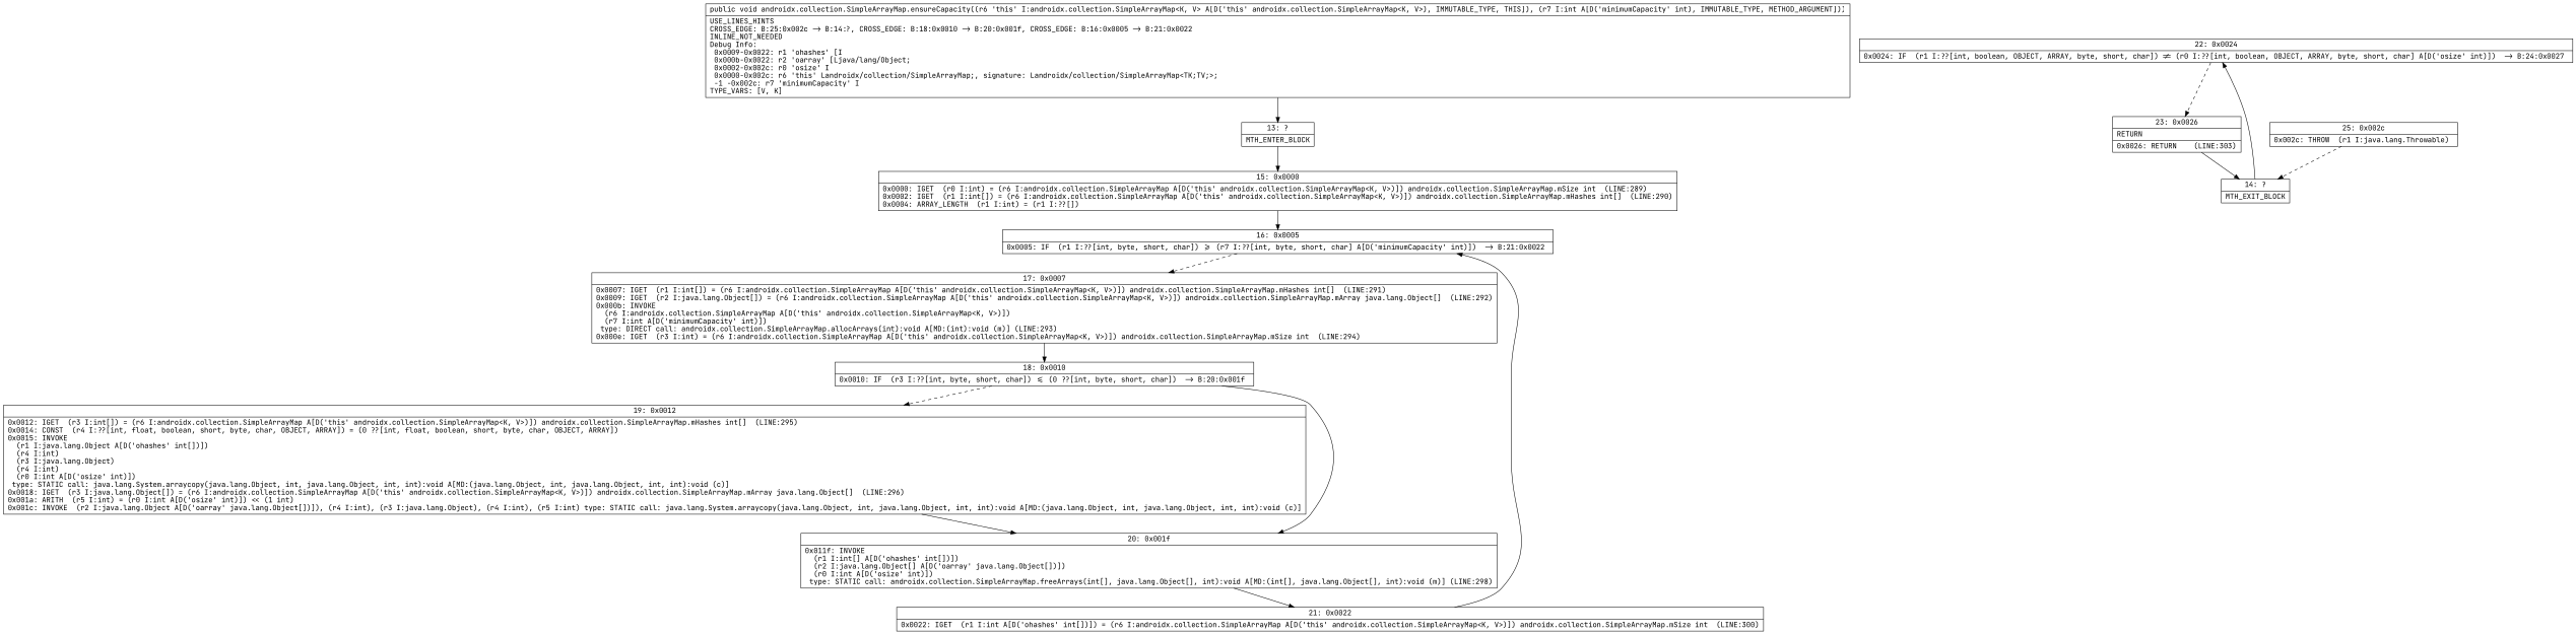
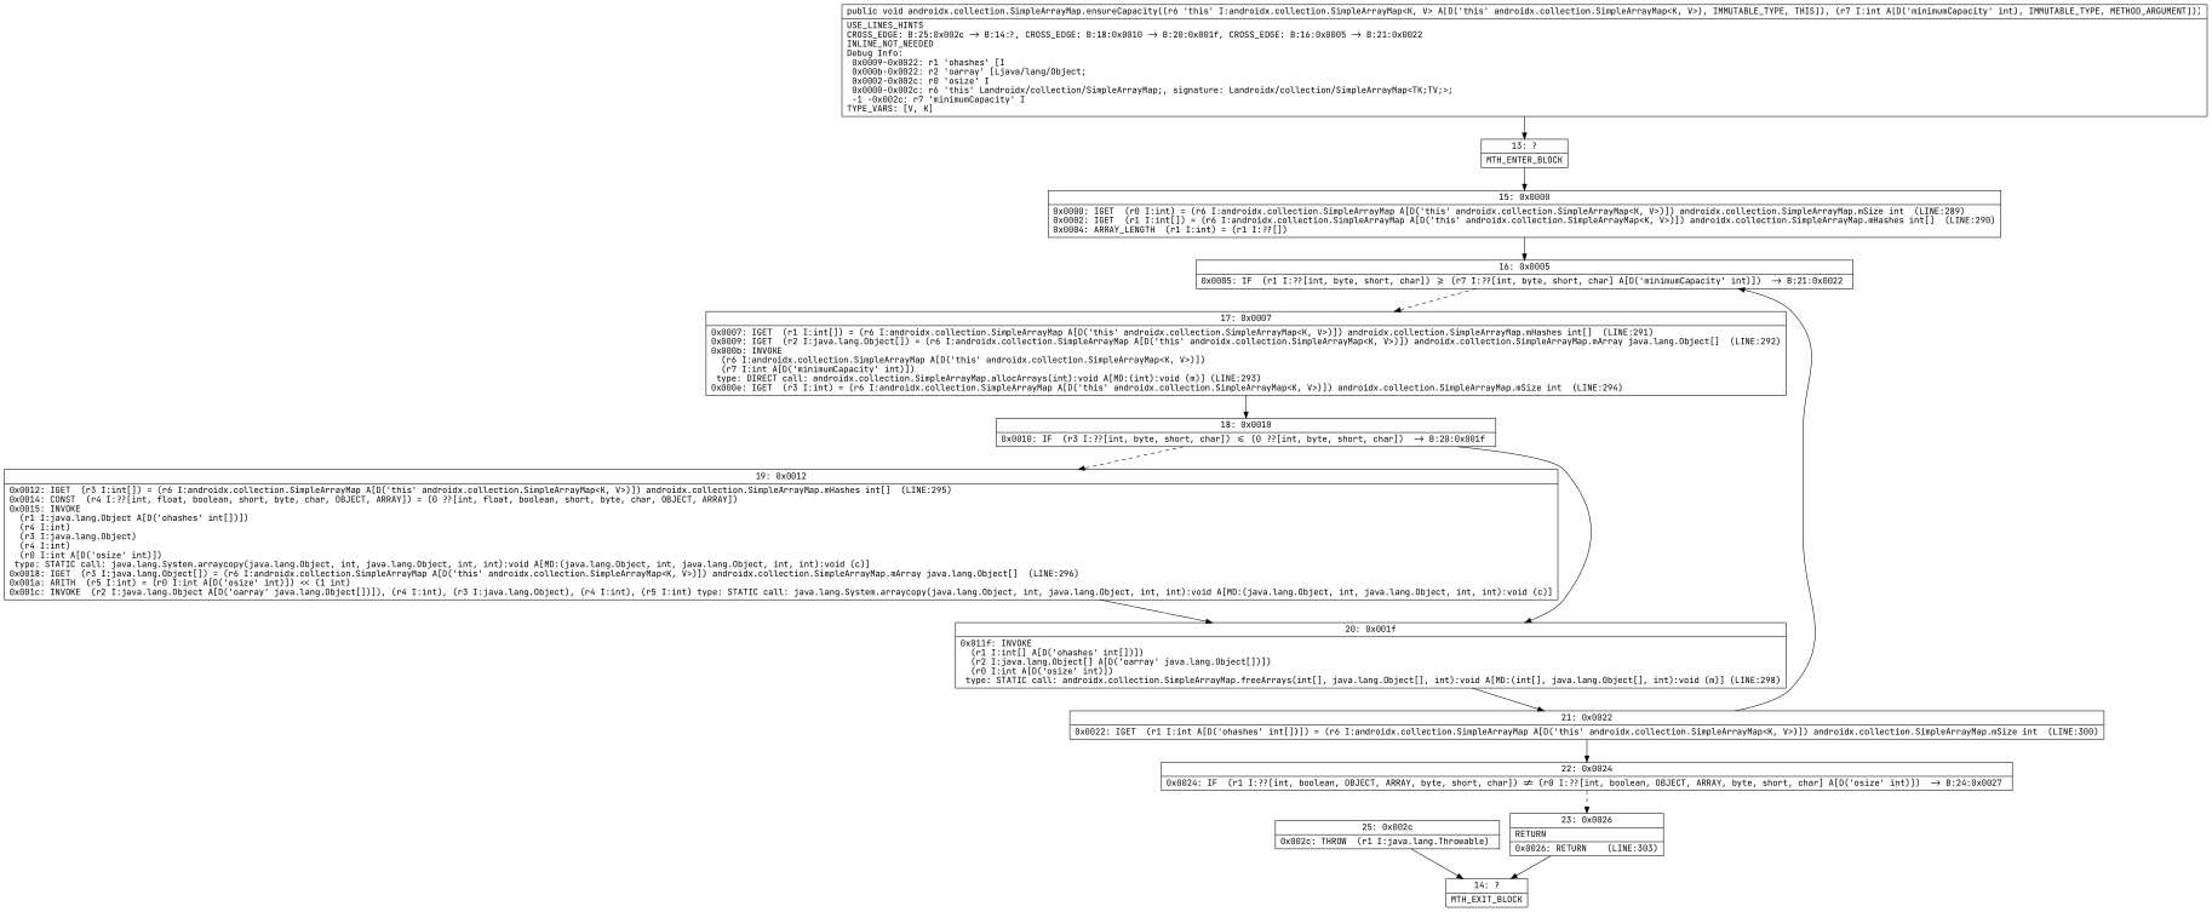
  digraph {
    fontname="JetBrains Mono"
    node [fontname="JetBrains Mono" shape=record]
    edge [fontname="JetBrains Mono"]
    n1 [label="{13\:\ ?|MTH_ENTER_BLOCK\l}"]
    n2 [label="{15\:\ 0x0000|0x0000: IGET  (r0 I:int) = (r6 I:androidx.collection.SimpleArrayMap A[D('this' androidx.collection.SimpleArrayMap\<K, V\>)]) androidx.collection.SimpleArrayMap.mSize int  (LINE:289)\l0x0002: IGET  (r1 I:int[]) = (r6 I:androidx.collection.SimpleArrayMap A[D('this' androidx.collection.SimpleArrayMap\<K, V\>)]) androidx.collection.SimpleArrayMap.mHashes int[]  (LINE:290)\l0x0004: ARRAY_LENGTH  (r1 I:int) = (r1 I:??[]) \l}"]
    n3 [label="{16\:\ 0x0005|0x0005: IF  (r1 I:??[int, byte, short, char]) \>= (r7 I:??[int, byte, short, char] A[D('minimumCapacity' int)])  \-\> B:21:0x0022 \l}"]
    n4 [label="{17\:\ 0x0007|0x0007: IGET  (r1 I:int[]) = (r6 I:androidx.collection.SimpleArrayMap A[D('this' androidx.collection.SimpleArrayMap\<K, V\>)]) androidx.collection.SimpleArrayMap.mHashes int[]  (LINE:291)\l0x0009: IGET  (r2 I:java.lang.Object[]) = (r6 I:androidx.collection.SimpleArrayMap A[D('this' androidx.collection.SimpleArrayMap\<K, V\>)]) androidx.collection.SimpleArrayMap.mArray java.lang.Object[]  (LINE:292)\l0x000b: INVOKE  \l  (r6 I:androidx.collection.SimpleArrayMap A[D('this' androidx.collection.SimpleArrayMap\<K, V\>)])\l  (r7 I:int A[D('minimumCapacity' int)])\l type: DIRECT call: androidx.collection.SimpleArrayMap.allocArrays(int):void A[MD:(int):void (m)] (LINE:293)\l0x000e: IGET  (r3 I:int) = (r6 I:androidx.collection.SimpleArrayMap A[D('this' androidx.collection.SimpleArrayMap\<K, V\>)]) androidx.collection.SimpleArrayMap.mSize int  (LINE:294)\l}"]
    n5 [label="{18\:\ 0x0010|0x0010: IF  (r3 I:??[int, byte, short, char]) \<= (0 ??[int, byte, short, char])  \-\> B:20:0x001f \l}"]
    n6 [label="{21\:\ 0x0022|0x0022: IGET  (r1 I:int A[D('ohashes' int[])]) = (r6 I:androidx.collection.SimpleArrayMap A[D('this' androidx.collection.SimpleArrayMap\<K, V\>)]) androidx.collection.SimpleArrayMap.mSize int  (LINE:300)\l}"]
    n7 [label="{22\:\ 0x0024|0x0024: IF  (r1 I:??[int, boolean, OBJECT, ARRAY, byte, short, char]) != (r0 I:??[int, boolean, OBJECT, ARRAY, byte, short, char] A[D('osize' int)])  \-\> B:24:0x0027 \l}"]
    n8 [label="{19\:\ 0x0012|0x0012: IGET  (r3 I:int[]) = (r6 I:androidx.collection.SimpleArrayMap A[D('this' androidx.collection.SimpleArrayMap\<K, V\>)]) androidx.collection.SimpleArrayMap.mHashes int[]  (LINE:295)\l0x0014: CONST  (r4 I:??[int, float, boolean, short, byte, char, OBJECT, ARRAY]) = (0 ??[int, float, boolean, short, byte, char, OBJECT, ARRAY]) \l0x0015: INVOKE  \l  (r1 I:java.lang.Object A[D('ohashes' int[])])\l  (r4 I:int)\l  (r3 I:java.lang.Object)\l  (r4 I:int)\l  (r0 I:int A[D('osize' int)])\l type: STATIC call: java.lang.System.arraycopy(java.lang.Object, int, java.lang.Object, int, int):void A[MD:(java.lang.Object, int, java.lang.Object, int, int):void (c)]\l0x0018: IGET  (r3 I:java.lang.Object[]) = (r6 I:androidx.collection.SimpleArrayMap A[D('this' androidx.collection.SimpleArrayMap\<K, V\>)]) androidx.collection.SimpleArrayMap.mArray java.lang.Object[]  (LINE:296)\l0x001a: ARITH  (r5 I:int) = (r0 I:int A[D('osize' int)]) \<\< (1 int) \l0x001c: INVOKE  (r2 I:java.lang.Object A[D('oarray' java.lang.Object[])]), (r4 I:int), (r3 I:java.lang.Object), (r4 I:int), (r5 I:int) type: STATIC call: java.lang.System.arraycopy(java.lang.Object, int, java.lang.Object, int, int):void A[MD:(java.lang.Object, int, java.lang.Object, int, int):void (c)]\l}"]
    n9 [label="{20\:\ 0x001f|0x011f: INVOKE  \l  (r1 I:int[] A[D('ohashes' int[])])\l  (r2 I:java.lang.Object[] A[D('oarray' java.lang.Object[])])\l  (r0 I:int A[D('osize' int)])\l type: STATIC call: androidx.collection.SimpleArrayMap.freeArrays(int[], java.lang.Object[], int):void A[MD:(int[], java.lang.Object[], int):void (m)] (LINE:298)\l}"]
    n10 [label="{23\:\ 0x0026|RETURN\l|0x0026: RETURN    (LINE:303)\l}"]
    n11 [label="{14\:\ ?|MTH_EXIT_BLOCK\l}"]
    n12 [label="{25\:\ 0x002c|0x002c: THROW  (r1 I:java.lang.Throwable) \l}"]
    n13 [label="{public void androidx.collection.SimpleArrayMap.ensureCapacity((r6 'this' I:androidx.collection.SimpleArrayMap\<K, V\> A[D('this' androidx.collection.SimpleArrayMap\<K, V\>), IMMUTABLE_TYPE, THIS]), (r7 I:int A[D('minimumCapacity' int), IMMUTABLE_TYPE, METHOD_ARGUMENT]))  | USE_LINES_HINTS\lCROSS_EDGE: B:25:0x002c \-\> B:14:?, CROSS_EDGE: B:18:0x0010 \-\> B:20:0x001f, CROSS_EDGE: B:16:0x0005 \-\> B:21:0x0022\lINLINE_NOT_NEEDED\lDebug Info:\l  0x0009\-0x0022: r1 'ohashes' [I\l  0x000b\-0x0022: r2 'oarray' [Ljava\/lang\/Object;\l  0x0002\-0x002c: r0 'osize' I\l  0x0000\-0x002c: r6 'this' Landroidx\/collection\/SimpleArrayMap;, signature: Landroidx\/collection\/SimpleArrayMap\<TK;TV;\>;\l  \-1 \-0x002c: r7 'minimumCapacity' I\lTYPE_VARS: [V, K]\l}"]
    n1 -> n2
    n2 -> n3
    n3 -> n4 [style=dashed]
    n4 -> n5
    n5 -> n8 [style=dashed]
    n5 -> n9
    n6 -> n3
-   n11 -> n7
+   n6 -> n7
    n7 -> n10 [style=dashed]
    n8 -> n9
    n9 -> n6
    n10 -> n11
-   n12 -> n11 [style=dashed]
+   n12 -> n11
    n13 -> n1
  }
